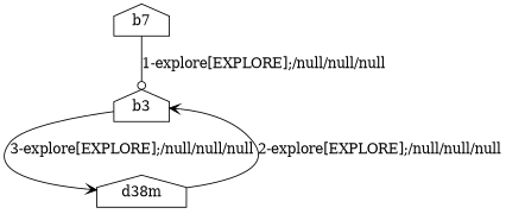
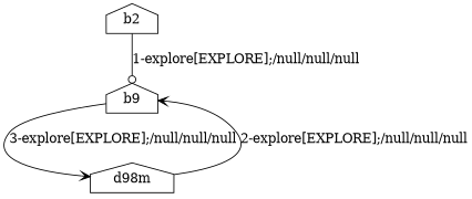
  digraph {
    node [shape=house]
    edge [arrowhead=vee]
-   b2 [label=b7]
-   b3
-   d38m
+   b2
+   b3 [label=b9]
+   d38m [label=d98m]
    b2 -> b3 [arrowhead=odot label="1-explore[EXPLORE];/null/null/null"]
    b3 -> d38m [label="3-explore[EXPLORE];/null/null/null"]
    d38m -> b3 [label="2-explore[EXPLORE];/null/null/null"]
  }
